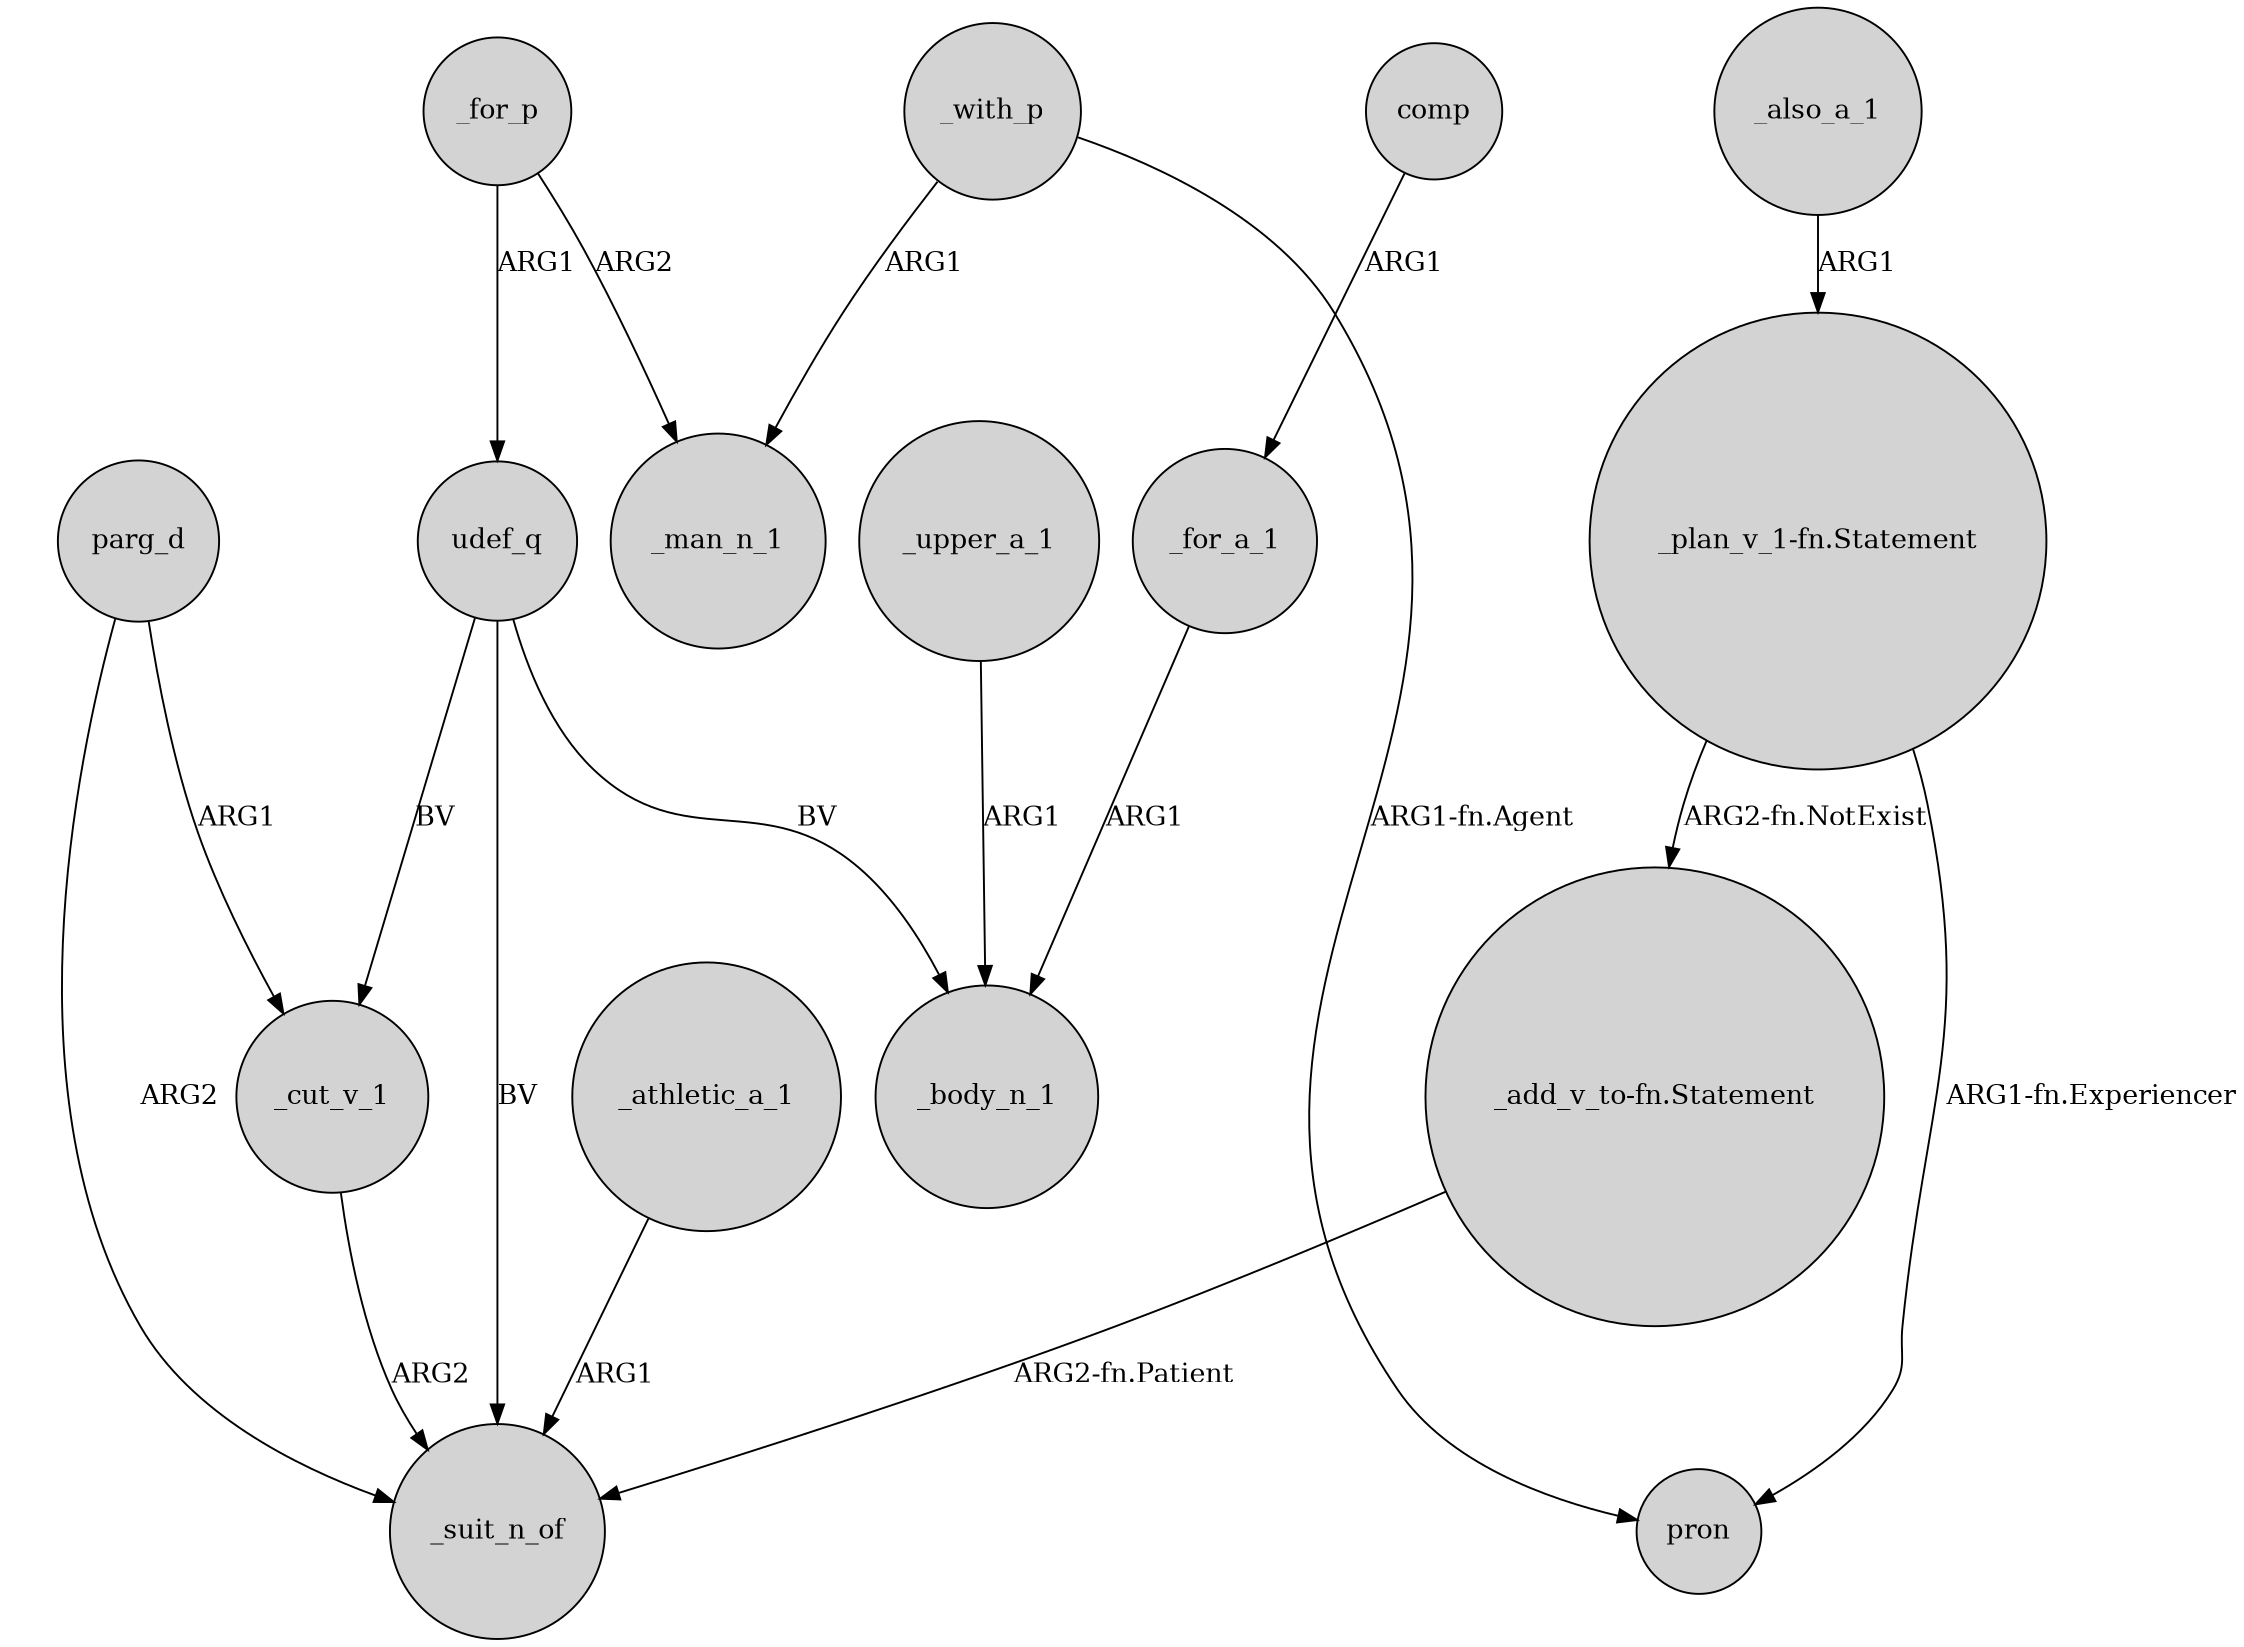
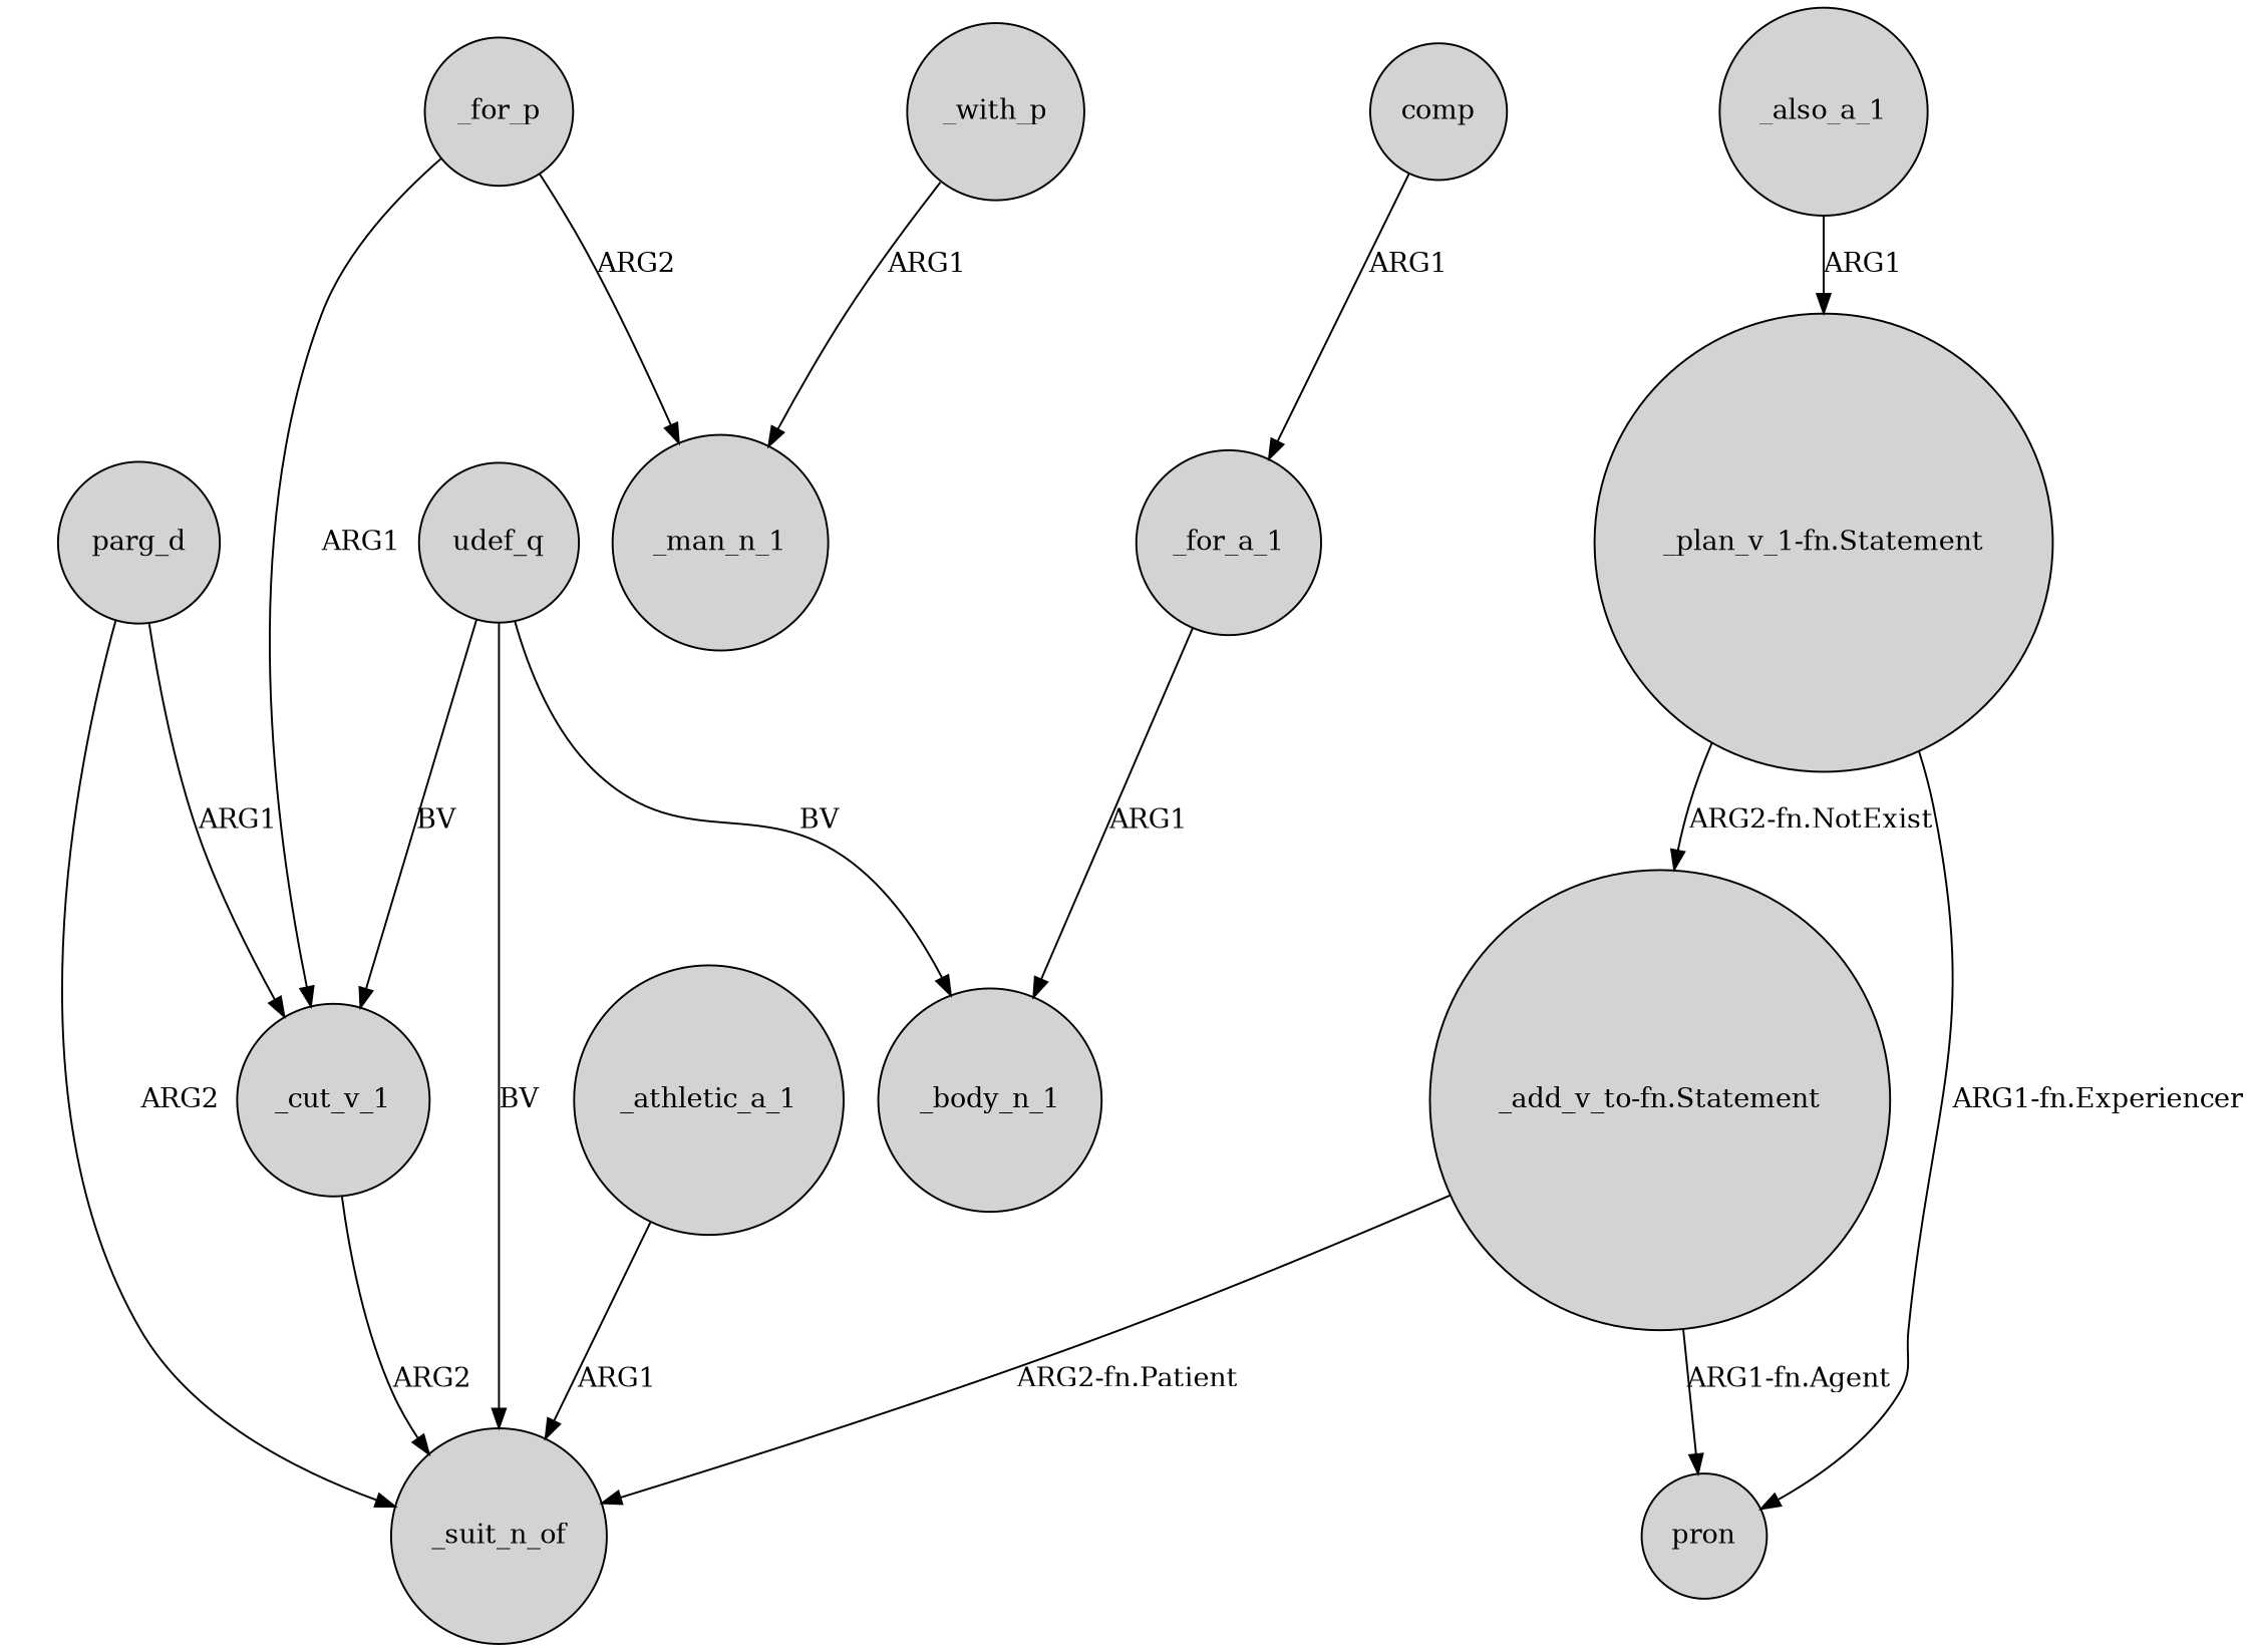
  digraph {
    node [shape=circle style=filled]
    _for_p
    _cut_v_1
    _man_n_1
    _suit_n_of
    udef_q
    _body_n_1
    n7 [label="_plan_v_1-fn.Statement"]
    pron
    "_add_v_to-fn.Statement"
    _athletic_a_1
    _also_a_1
    n12 [label=_for_a_1]
    parg_d
    _with_p
    comp
-   _upper_a_1
-   _for_p -> udef_q [label=ARG1]
+   _for_p -> _cut_v_1 [label=ARG1]
    _for_p -> _man_n_1 [label=ARG2]
    _cut_v_1 -> _suit_n_of [label=ARG2]
    udef_q -> _cut_v_1 [label=BV]
    udef_q -> _suit_n_of [label=BV]
    udef_q -> _body_n_1 [label=BV]
    n7 -> pron [label="ARG1-fn.Experiencer"]
    n7 -> "_add_v_to-fn.Statement" [label="ARG2-fn.NotExist"]
    "_add_v_to-fn.Statement" -> _suit_n_of [label="ARG2-fn.Patient"]
-   _with_p -> pron [label="ARG1-fn.Agent"]
+   "_add_v_to-fn.Statement" -> pron [label="ARG1-fn.Agent"]
    _athletic_a_1 -> _suit_n_of [label=ARG1]
    _also_a_1 -> n7 [label=ARG1]
    n12 -> _body_n_1 [label=ARG1]
    parg_d -> _cut_v_1 [label=ARG1]
    parg_d -> _suit_n_of [label=ARG2]
    _with_p -> _man_n_1 [label=ARG1]
    comp -> n12 [label=ARG1]
-   _upper_a_1 -> _body_n_1 [label=ARG1]
  }
